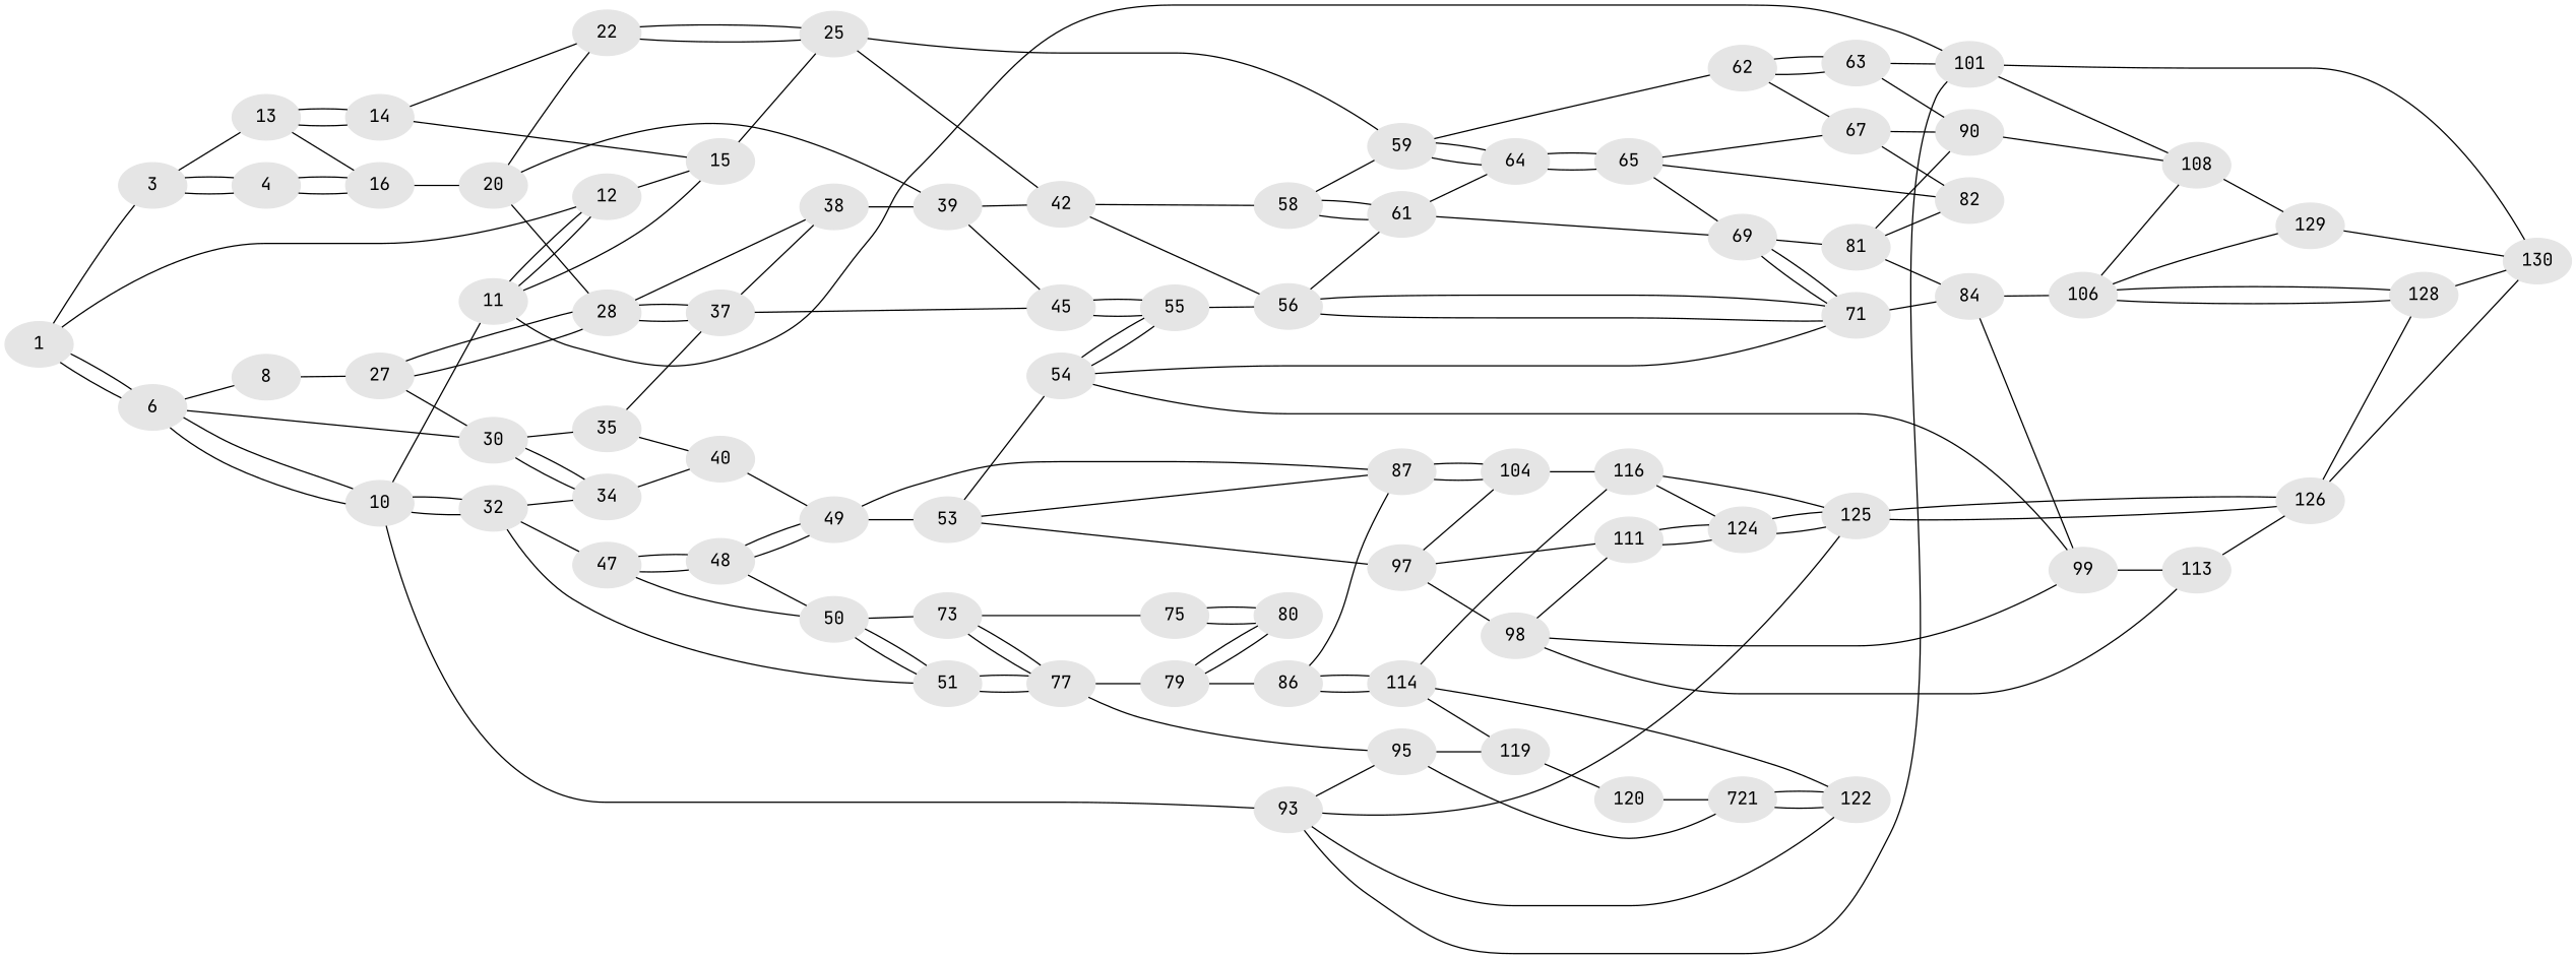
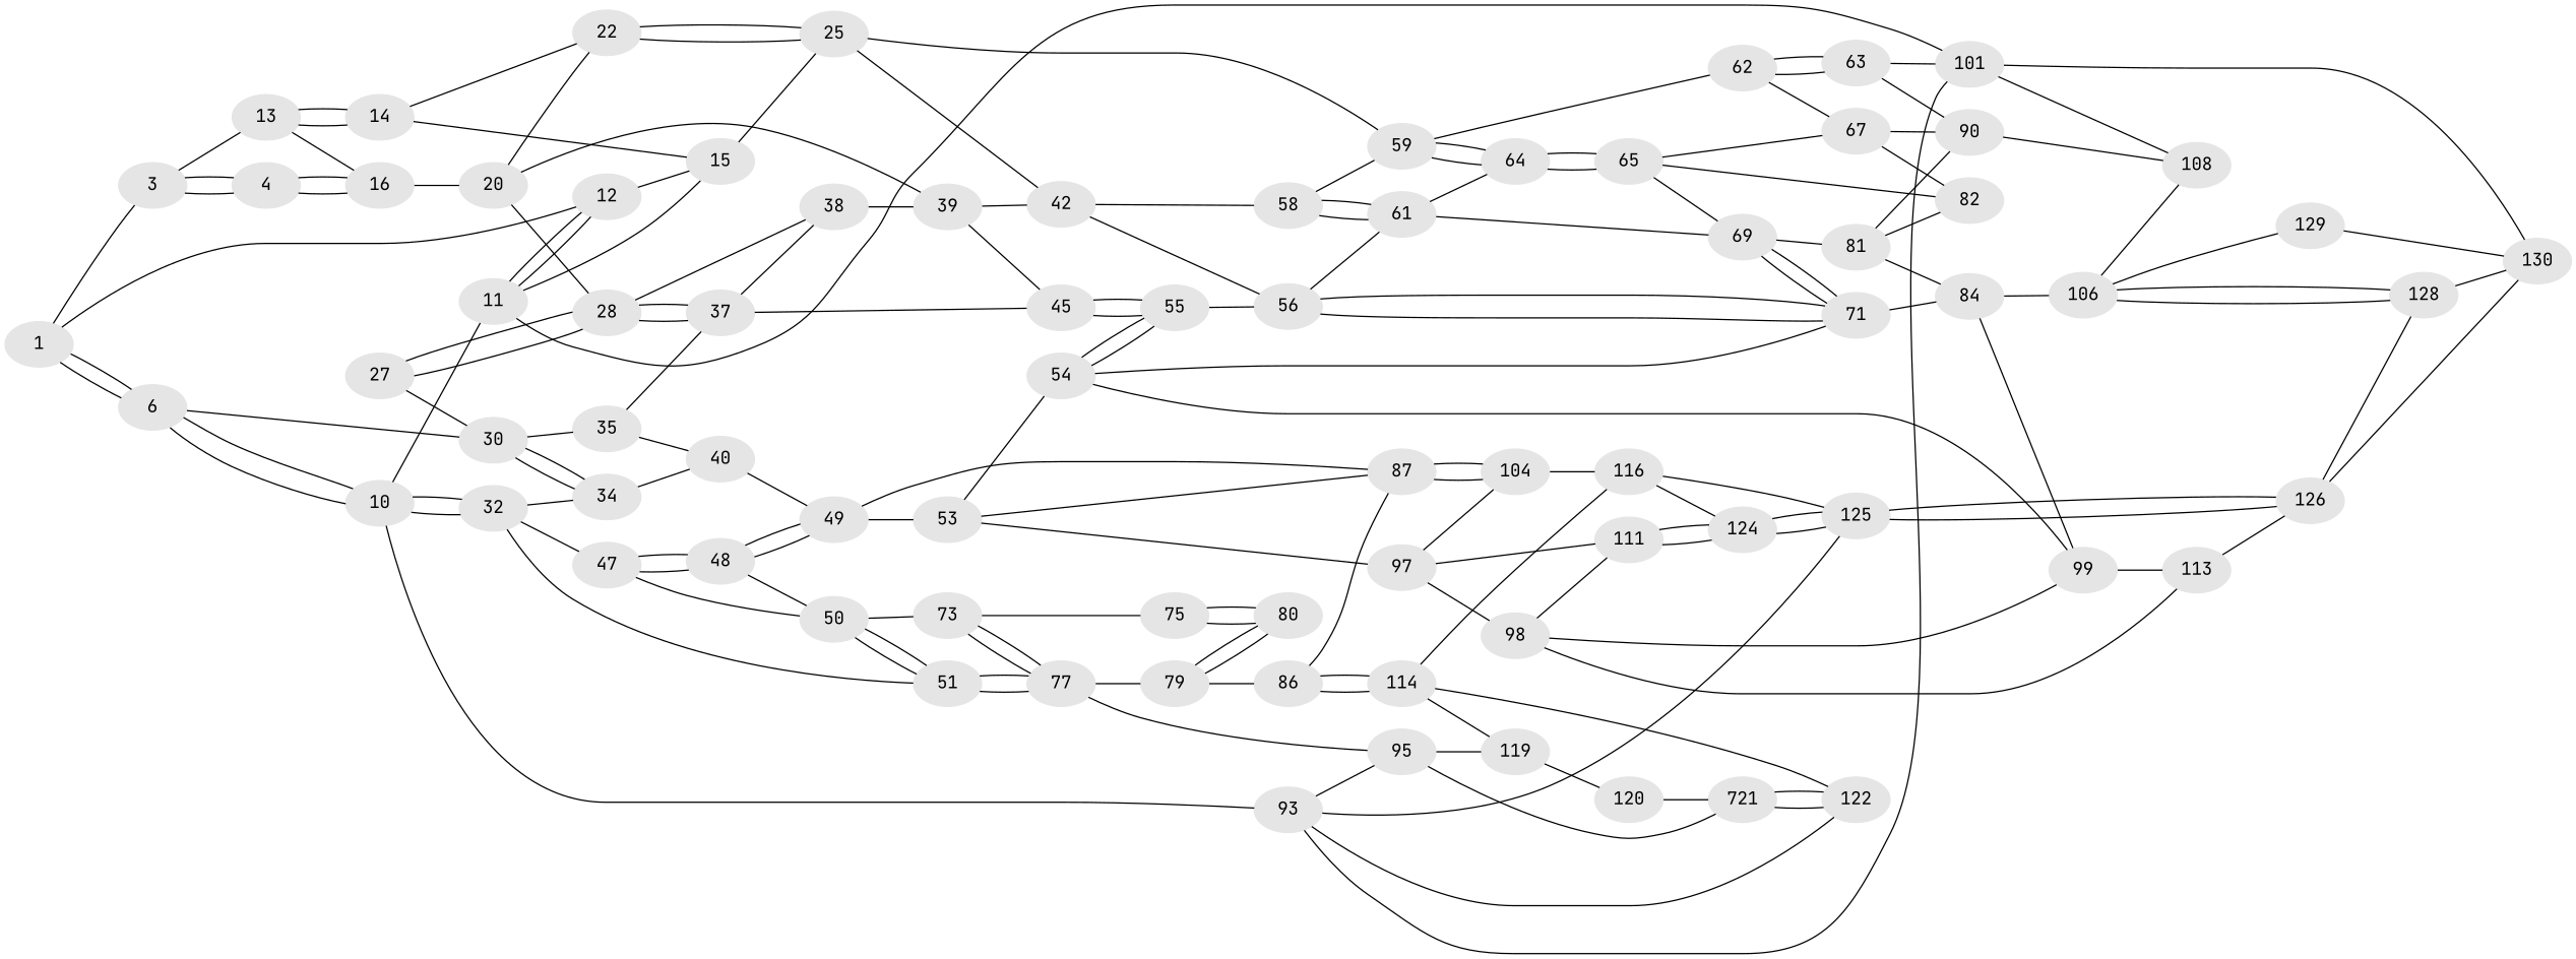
  graph {
    fontname="JetBrains Mono"
    rankdir=LR
    node [color=gray90 fontname="JetBrains Mono" style=filled]
    edge [fontname="JetBrains Mono"]
    1 [super="+2"]
    3
    6 [super="+7"]
    12
    4
    13 [super="+17"]
-   8
    10
    30 [super="+31"]
    15 [super="+23"]
    16 [super="+18"]
    14 [super="+19"]
    20 [super="+21"]
    27
    11 [super="+24"]
    32 [super="+33"]
    93 [super="+94"]
    34
    35 [super="+36"]
    28 [super="+29"]
    101 [super="+110"]
    47
    51
    95 [super="+118"]
    122
    125 [super="+131"]
    25 [super="+26"]
    63 [super="+91"]
    90 [super="+100"]
    108 [super="+109"]
    130 [super="+132"]
    22
    42 [super="+43"]
    59 [super="+60"]
    39 [super="+41"]
    37 [super="+44"]
    38
    45
    56 [super="+57"]
    58
    62
    64
    40 [super="+46"]
    48
    50 [super="+72"]
    77 [super="+78"]
    49 [super="+52"]
    55
    53 [super="+96"]
    87 [super="+88"]
    71 [super="+83"]
    61 [super="+68"]
    73 [super="+74"]
    54 [super="+92"]
    97 [super="+105"]
    104
    75 [super="+76"]
    79
    99 [super="+102"]
    98 [super="+112"]
    111
    84 [super="+103"]
    113
    69 [super="+70"]
    67 [super="+89"]
    65 [super="+66"]
    81 [super="+85"]
    82
    106 [super="+107"]
    80
    86
    119
    n73 [label=721 super="+123"]
    114 [super="+115"]
    128
    129
    116 [super="+117"]
    126 [super="+127"]
    120
    124
    1 -- 3
    1 -- 6
    1 -- 6
    1 -- 12
    3 -- 4
    3 -- 4
    3 -- 13
-   6 -- 8
    6 -- 10
    6 -- 10
    6 -- 30
    12 -- 15
    4 -- 16
    4 -- 16
    13 -- 16
    13 -- 14 [weight=2]
    13 -- 14
-   8 -- 27
    10 -- 11
    10 -- 32
    10 -- 32
    10 -- 93
    30 -- 34
    30 -- 34
    30 -- 35
    15 -- 25
    16 -- 20
    14 -- 15
    14 -- 22
    20 -- 28
    20 -- 22
    20 -- 39
    27 -- 30
    27 -- 28
    27 -- 28
    11 -- 12
    11 -- 12
    11 -- 15
    11 -- 101
    32 -- 34
    32 -- 47
    32 -- 51
    93 -- 101
    93 -- 95
    93 -- 122
    93 -- 125
    34 -- 40
    35 -- 37
    35 -- 40 [weight=2]
    28 -- 37
    28 -- 37
    28 -- 38
    101 -- 108
    101 -- 130
    47 -- 48
    47 -- 48
    47 -- 50
    51 -- 77
    51 -- 77
    95 -- 119
    95 -- n73
    125 -- 126
    125 -- 126
    25 -- 42
    25 -- 59
    63 -- 101
    63 -- 90
    90 -- 108
-   108 -- 129
    22 -- 25
    22 -- 25
    42 -- 56
    42 -- 58
    59 -- 62
    59 -- 64
    59 -- 64
    39 -- 42
    39 -- 45
    37 -- 38
    37 -- 45
    38 -- 39
    45 -- 55
    45 -- 55
    56 -- 71
    56 -- 71
    56 -- 61
    58 -- 59
    58 -- 61
    58 -- 61
    62 -- 63
    62 -- 63
    62 -- 67
    64 -- 65
    64 -- 65
    40 -- 49
    48 -- 50
    48 -- 49
    48 -- 49
    50 -- 51
    50 -- 51
    50 -- 73
    77 -- 95
    77 -- 79
    49 -- 53
    49 -- 87
    55 -- 56
    53 -- 87
    53 -- 54
    53 -- 97
    87 -- 104
    87 -- 104
    71 -- 84
    61 -- 64
    61 -- 69
    73 -- 77
    73 -- 77
    73 -- 75
    54 -- 55
    54 -- 55
    54 -- 71
    54 -- 99
    97 -- 104
    97 -- 98
    97 -- 111
    104 -- 116
    75 -- 80 [weight=2]
    75 -- 80
    79 -- 80
    79 -- 80
    79 -- 86
    99 -- 113
    98 -- 99
    98 -- 111
    98 -- 113
    111 -- 124
    111 -- 124
    84 -- 99
    84 -- 106
    113 -- 126
    69 -- 71
    69 -- 71
    69 -- 81
    67 -- 90
    67 -- 82
    65 -- 69
    65 -- 67
    65 -- 82
    81 -- 90
    81 -- 84
    81 -- 82
    106 -- 108
    106 -- 128
    106 -- 128
    106 -- 129
    86 -- 87
    86 -- 114
    86 -- 114
    119 -- 120
    n73 -- 122
    n73 -- 122
    114 -- 122
    114 -- 119
    114 -- 116
    128 -- 130
    129 -- 130
    116 -- 125
    116 -- 124
    126 -- 130
    126 -- 128
    120 -- n73 [weight=2]
    124 -- 125
    124 -- 125
  }
